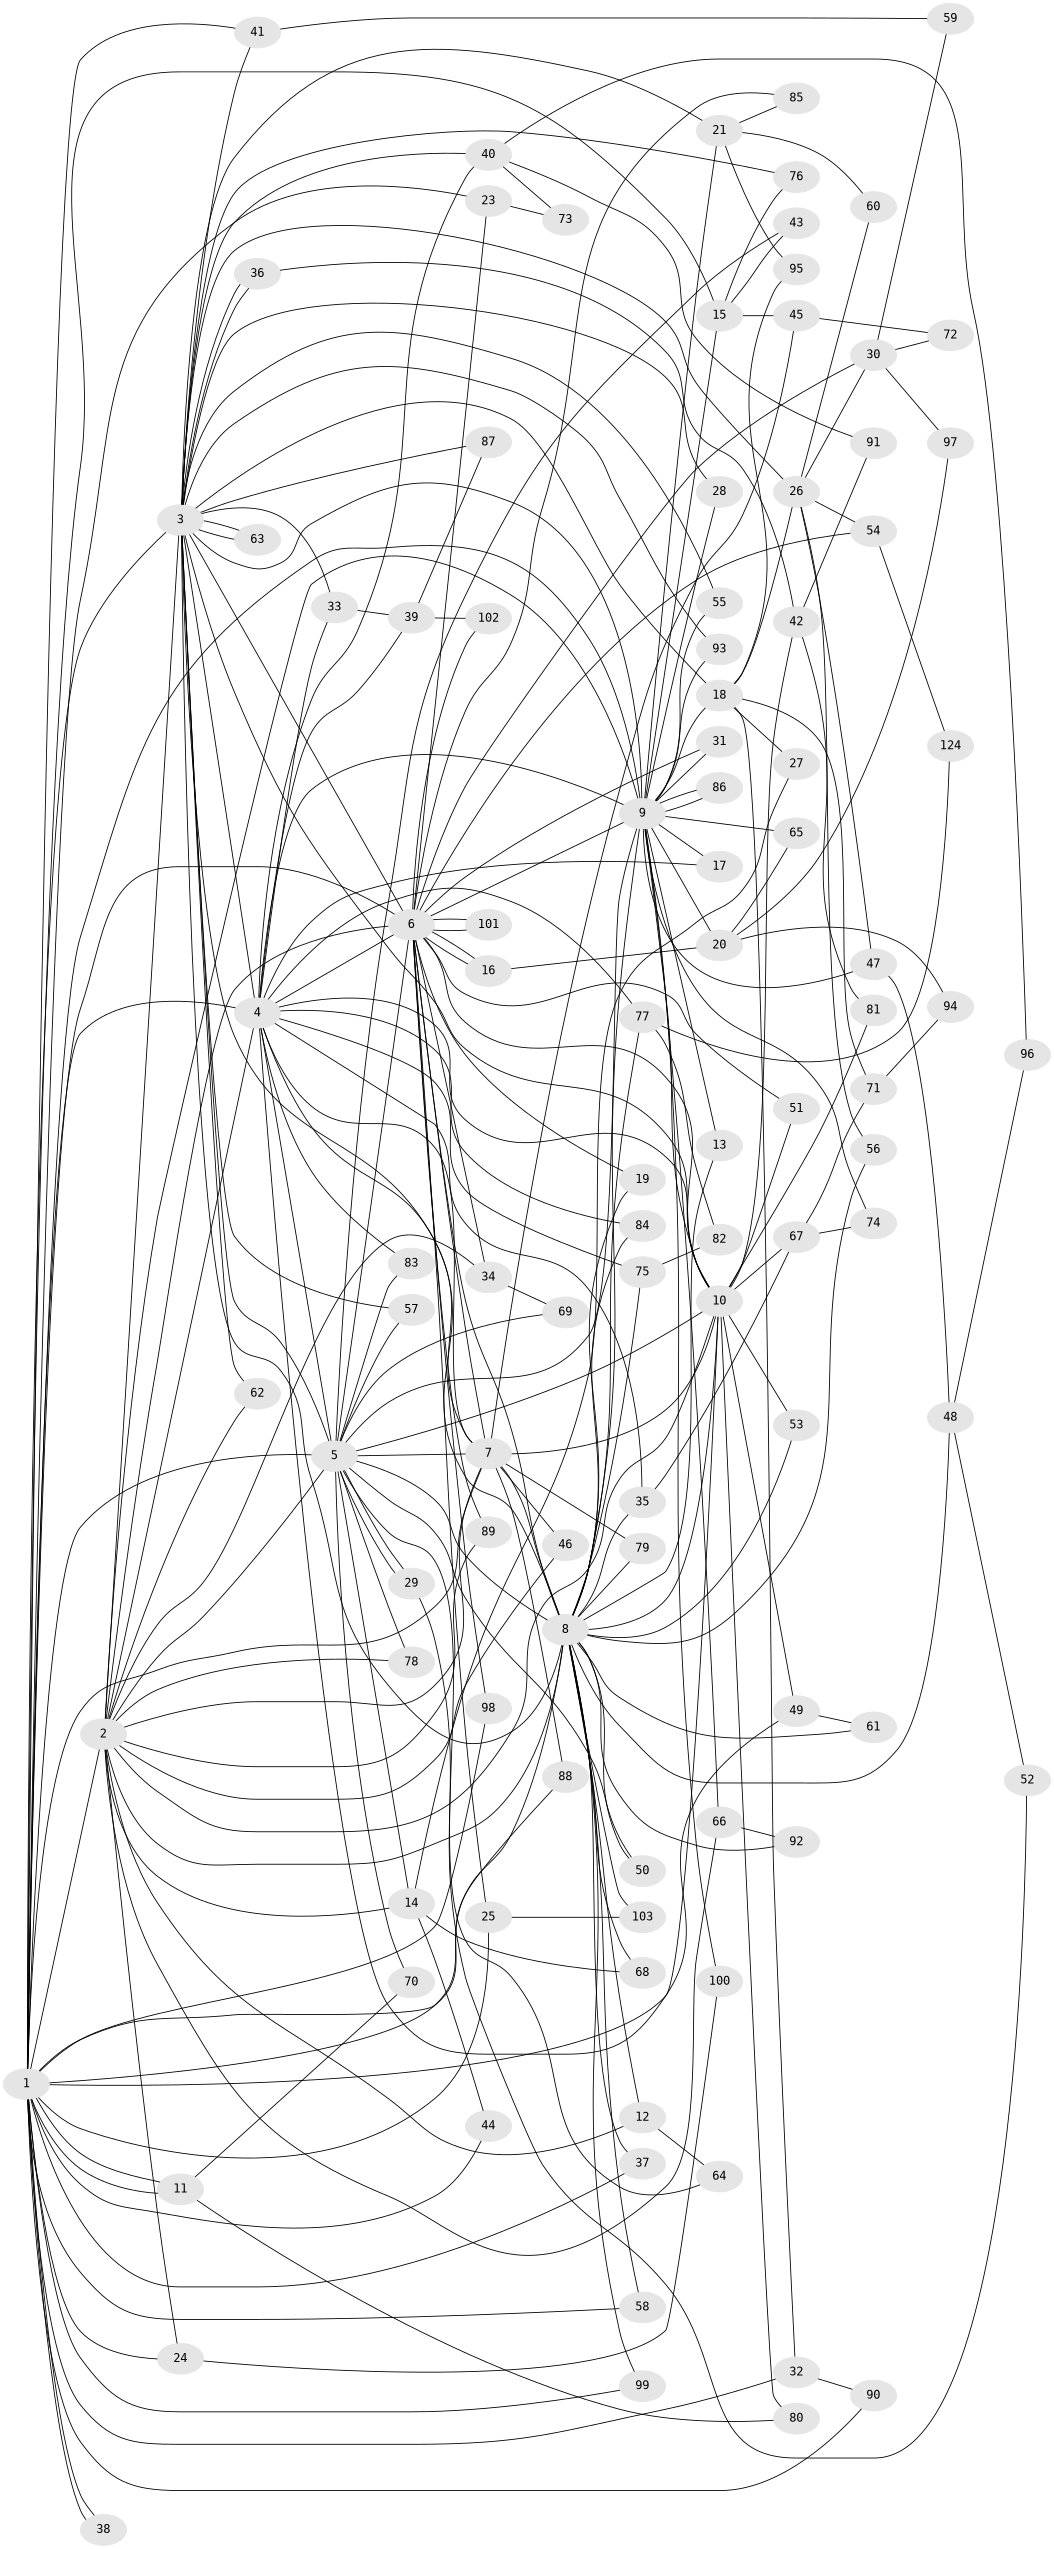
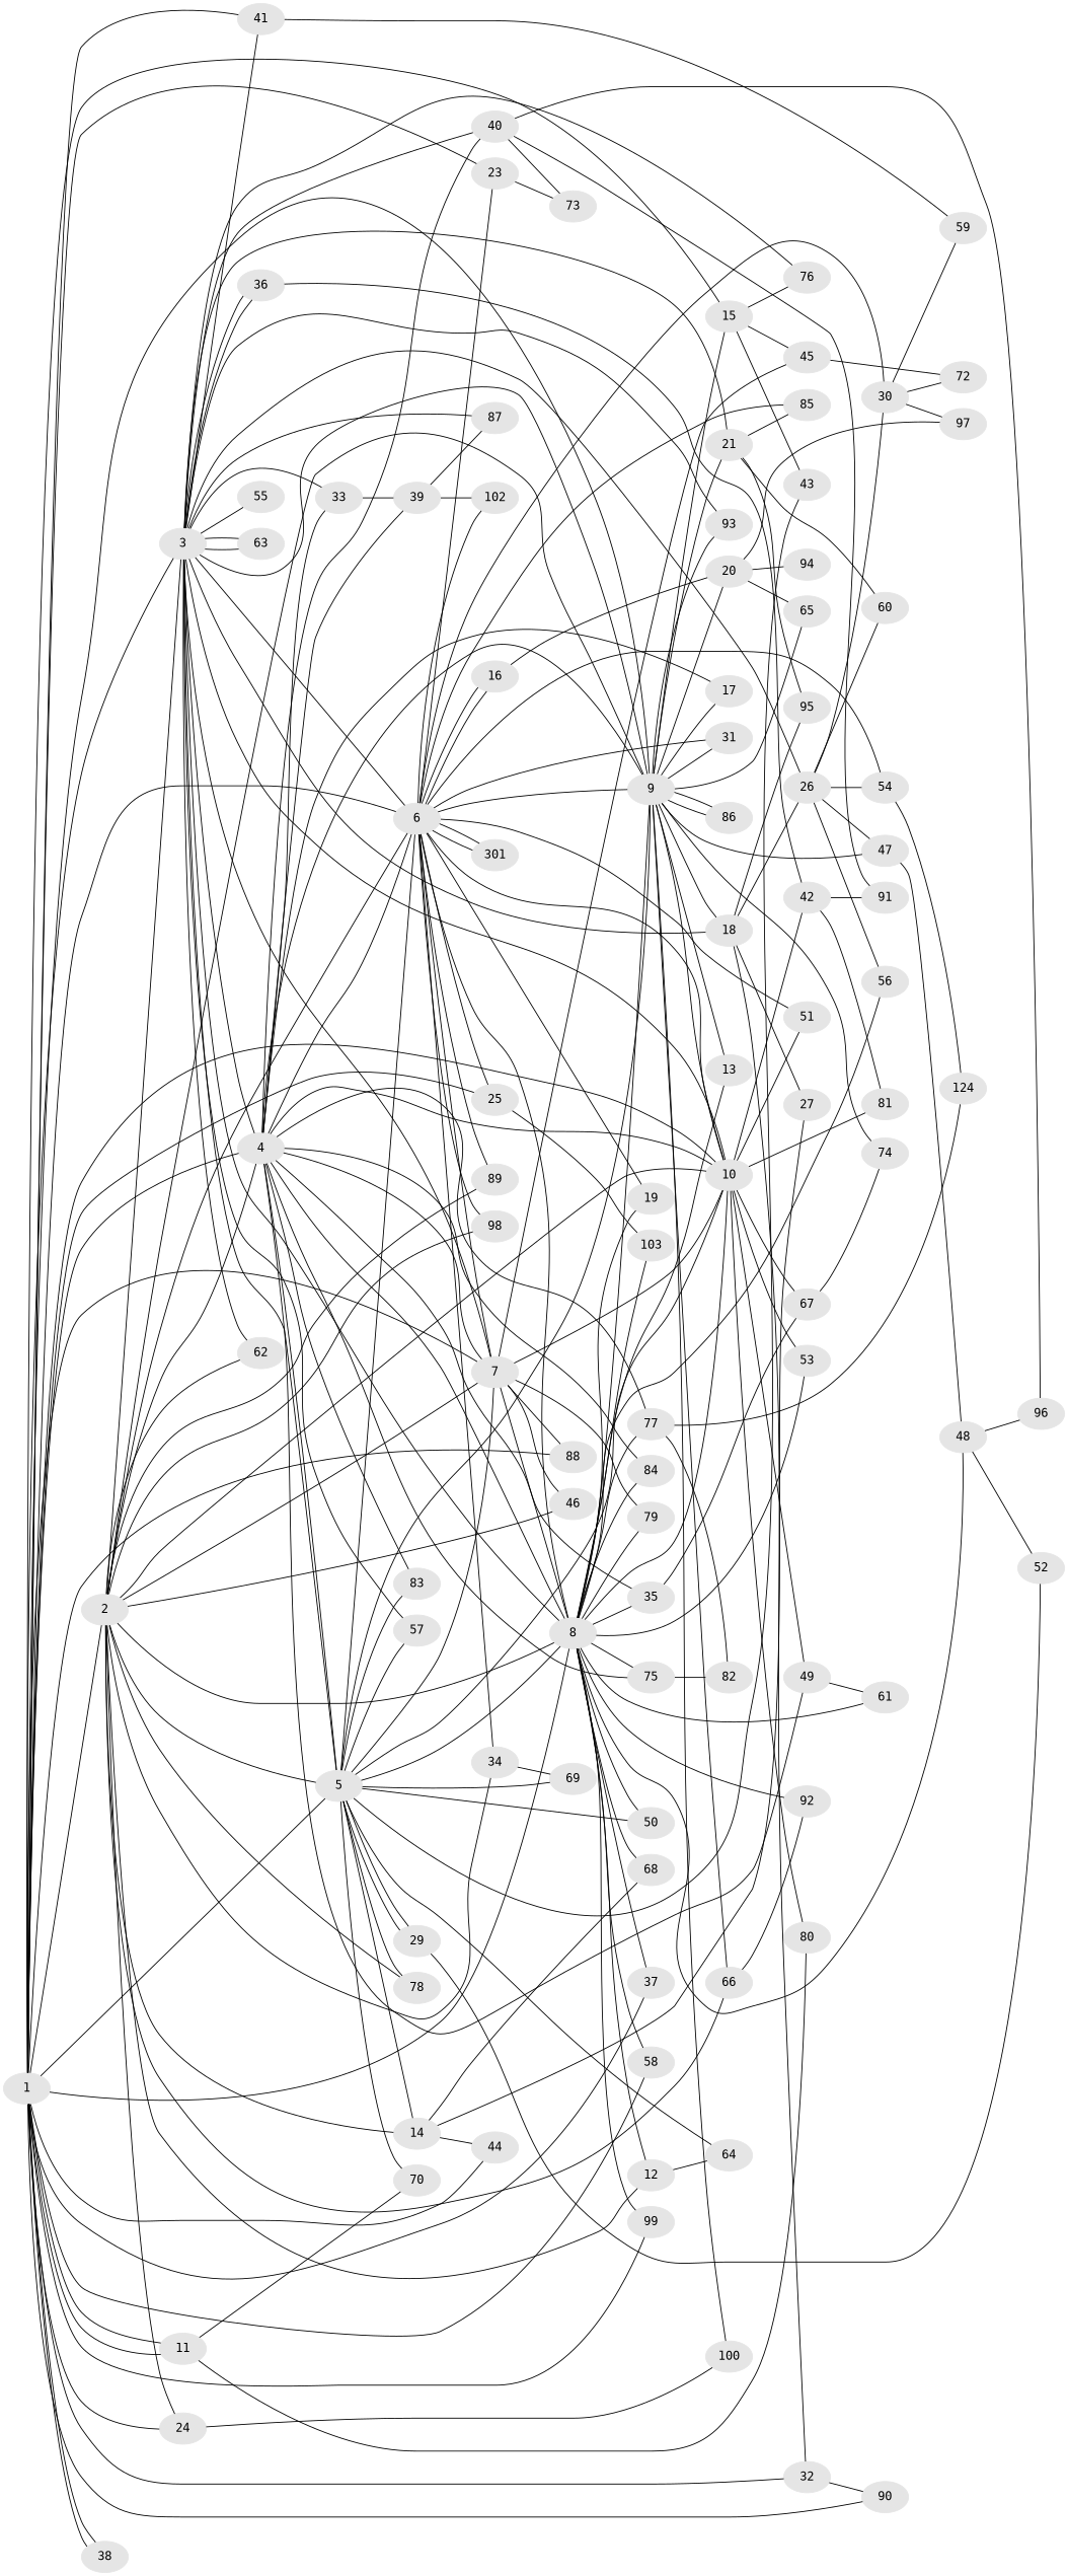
  graph {
    fontname="DejaVu Sans Mono"
    rankdir=LR
    node [color=gray90 fontname="DejaVu Sans Mono" style=filled]
    edge [fontname="DejaVu Sans Mono"]
    1
    2
    3
    4
    5
    6
    7
    8
    9
    10
    11
    15
    23
    24
    25
    32
    37
    38
    41
    44
    58
    88
    90
    98
    99
    12
    14
    34
    46
    62
    66
    78
    89
    18
    21
    26
-   28
    33
    36
    40
    55
    57
    63
    76
    87
    93
    17
    35
    39
    49
    75
    77
    83
    84
    29
    43
    50
    64
    69
    70
    16
    19
    30
    31
    51
    54
    85
-   101
+   101 [label=301]
    102
    45
    79
    13
    48
    53
    56
    61
    68
    92
    103
    20
    47
    65
    74
    86
    100
    42
    67
    80
    81
    73
    59
    27
-   71
    95
    60
    91
    96
    82
    n99 [label=124]
    52
    97
    72
    94
    1 -- 2
    1 -- 3
    1 -- 4
    1 -- 5
    1 -- 6
    1 -- 7
    1 -- 8
    1 -- 9
    1 -- 10
    1 -- 11
    1 -- 11
    1 -- 15
    1 -- 23
    1 -- 24
    1 -- 25
    1 -- 32
    1 -- 37
    1 -- 38
    1 -- 38
    1 -- 41
    1 -- 44
    1 -- 58
    1 -- 88
    1 -- 90
-   1 -- 98
+   2 -- 98
    1 -- 99
    2 -- 3
    2 -- 4
    2 -- 5
    2 -- 6
    2 -- 7
    2 -- 8
    2 -- 9
    2 -- 10
    2 -- 24
    2 -- 12
    2 -- 14
    2 -- 34
    2 -- 46
    2 -- 62
    2 -- 66
    2 -- 78
    2 -- 89
    3 -- 4
    3 -- 5
    3 -- 6
    3 -- 7
    3 -- 8
    3 -- 9
    3 -- 10
    3 -- 41
    3 -- 62
    3 -- 18
    3 -- 21
    3 -- 26
-   3 -- 28
    3 -- 33
    3 -- 36
    3 -- 36
    3 -- 40
    3 -- 55
    3 -- 57
    3 -- 63
    3 -- 63
    3 -- 76
    3 -- 87
    3 -- 93
    4 -- 5
    4 -- 6
    4 -- 7
    4 -- 8
    4 -- 9
    4 -- 10
    4 -- 33
    4 -- 40
    4 -- 17
    4 -- 35
    4 -- 39
    4 -- 49
    4 -- 75
    4 -- 77
    4 -- 83
    4 -- 84
    5 -- 6
    5 -- 7
    5 -- 8
    5 -- 9
    5 -- 10
    5 -- 14
    5 -- 78
    5 -- 57
    5 -- 83
    5 -- 29
    5 -- 29
    5 -- 43
    5 -- 50
    5 -- 64
    5 -- 69
    5 -- 70
    6 -- 7
    6 -- 8
    6 -- 9
    6 -- 10
    6 -- 23
    6 -- 25
    6 -- 98
    6 -- 34
    6 -- 89
    6 -- 16
    6 -- 16
    6 -- 19
    6 -- 30
    6 -- 31
    6 -- 51
    6 -- 54
    6 -- 85
    6 -- 101
    6 -- 101
    6 -- 102
    7 -- 8
    7 -- 10
    7 -- 88
    7 -- 46
    7 -- 45
    7 -- 79
    8 -- 9
    8 -- 10
    8 -- 37
    8 -- 58
    8 -- 99
    8 -- 12
    8 -- 35
    8 -- 75
    8 -- 77
    8 -- 84
    8 -- 50
    8 -- 19
    8 -- 79
    8 -- 13
    8 -- 48
    8 -- 53
    8 -- 56
    8 -- 61
    8 -- 68
    8 -- 92
    8 -- 103
    9 -- 10
    9 -- 15
    9 -- 66
    9 -- 18
    9 -- 21
-   9 -- 28
-   9 -- 55
    9 -- 93
    9 -- 17
    9 -- 31
    9 -- 13
    9 -- 20
    9 -- 47
    9 -- 65
    9 -- 74
    9 -- 86
    9 -- 86
    9 -- 100
    10 -- 49
    10 -- 51
    10 -- 53
    10 -- 42
    10 -- 67
    10 -- 80
    10 -- 81
    11 -- 70
    11 -- 80
    15 -- 76
    15 -- 43
    15 -- 45
    23 -- 73
    24 -- 100
    25 -- 103
    32 -- 90
    41 -- 59
    12 -- 64
    14 -- 44
    14 -- 68
    14 -- 27
    34 -- 69
    66 -- 92
    18 -- 32
    18 -- 26
    18 -- 27
-   18 -- 71
    18 -- 95
    21 -- 85
    21 -- 95
    21 -- 60
    26 -- 30
    26 -- 54
    26 -- 56
    26 -- 47
    26 -- 60
    33 -- 39
    36 -- 42
    40 -- 73
    40 -- 91
    40 -- 96
    35 -- 67
    39 -- 87
    39 -- 102
    49 -- 61
    75 -- 82
    77 -- 82
    77 -- n99
    29 -- 52
    16 -- 20
    30 -- 59
    30 -- 97
    30 -- 72
    54 -- n99
    45 -- 72
    48 -- 96
    48 -- 52
    20 -- 65
    20 -- 97
    20 -- 94
    47 -- 48
    42 -- 81
    42 -- 91
    67 -- 74
-   67 -- 71
-   71 -- 94
  }
